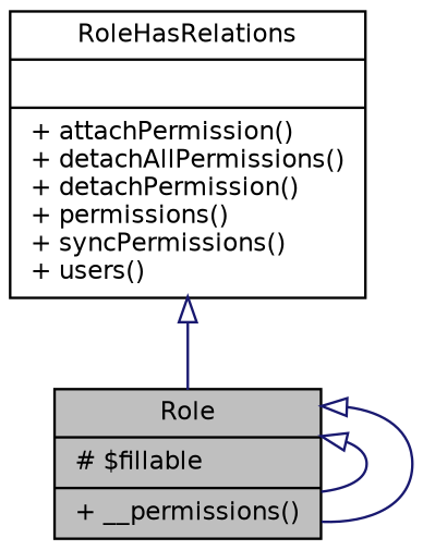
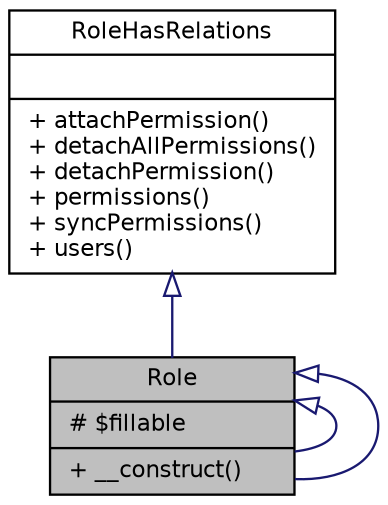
  digraph {
    node [color=black fontname=Helvetica fontsize=10 shape=record]
    edge [arrowtail=onormal color=midnightblue dir=back fontname=Helvetica fontsize=10 labelfontname=Helvetica labelfontsize=10 style=solid]
-   n1 [fillcolor=grey75 fontcolor=black height=0.2 label="{Role\n|# $fillable\l|+ __permissions()\l}" style=filled width=0.4]
+   n1 [fillcolor=grey75 fontcolor=black height=0.2 label="{Role\n|# $fillable\l|+ __construct()\l}" style=filled width=0.4]
    n2 [height=0.2 label="{RoleHasRelations\n||+ attachPermission()\l+ detachAllPermissions()\l+ detachPermission()\l+ permissions()\l+ syncPermissions()\l+ users()\l}" width=0.4]
    n1 -> n1
    n1 -> n1
    n2 -> n1
  }
